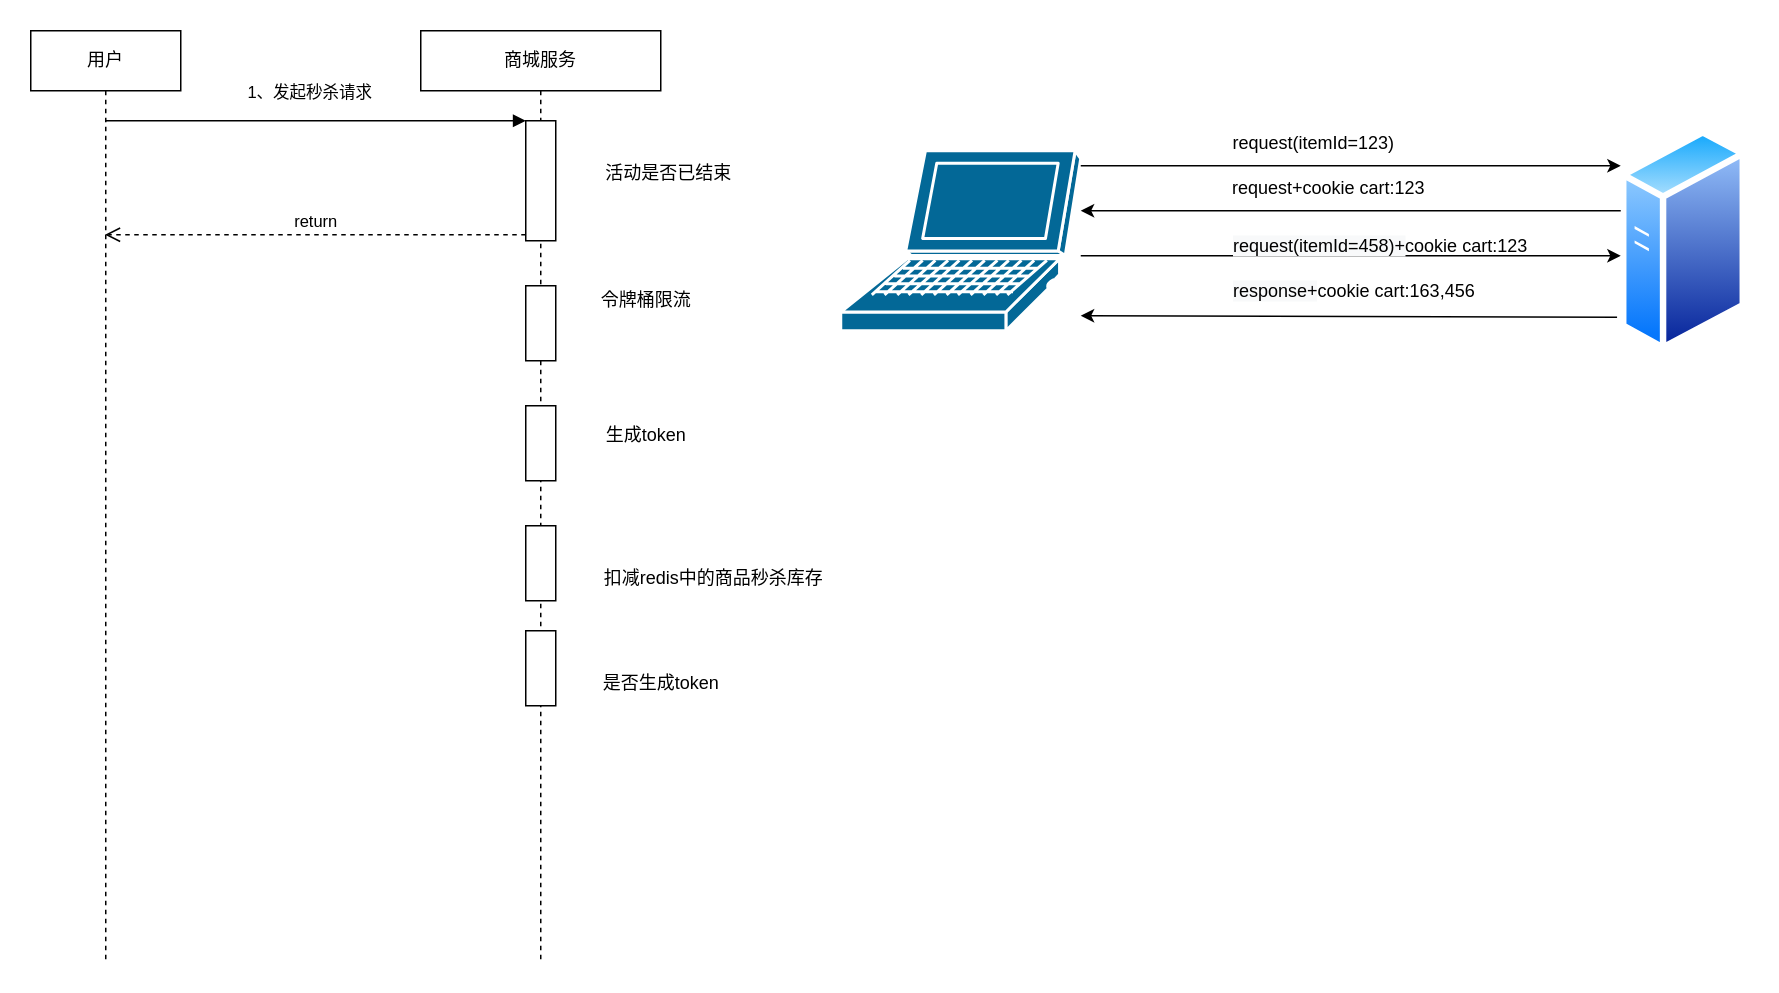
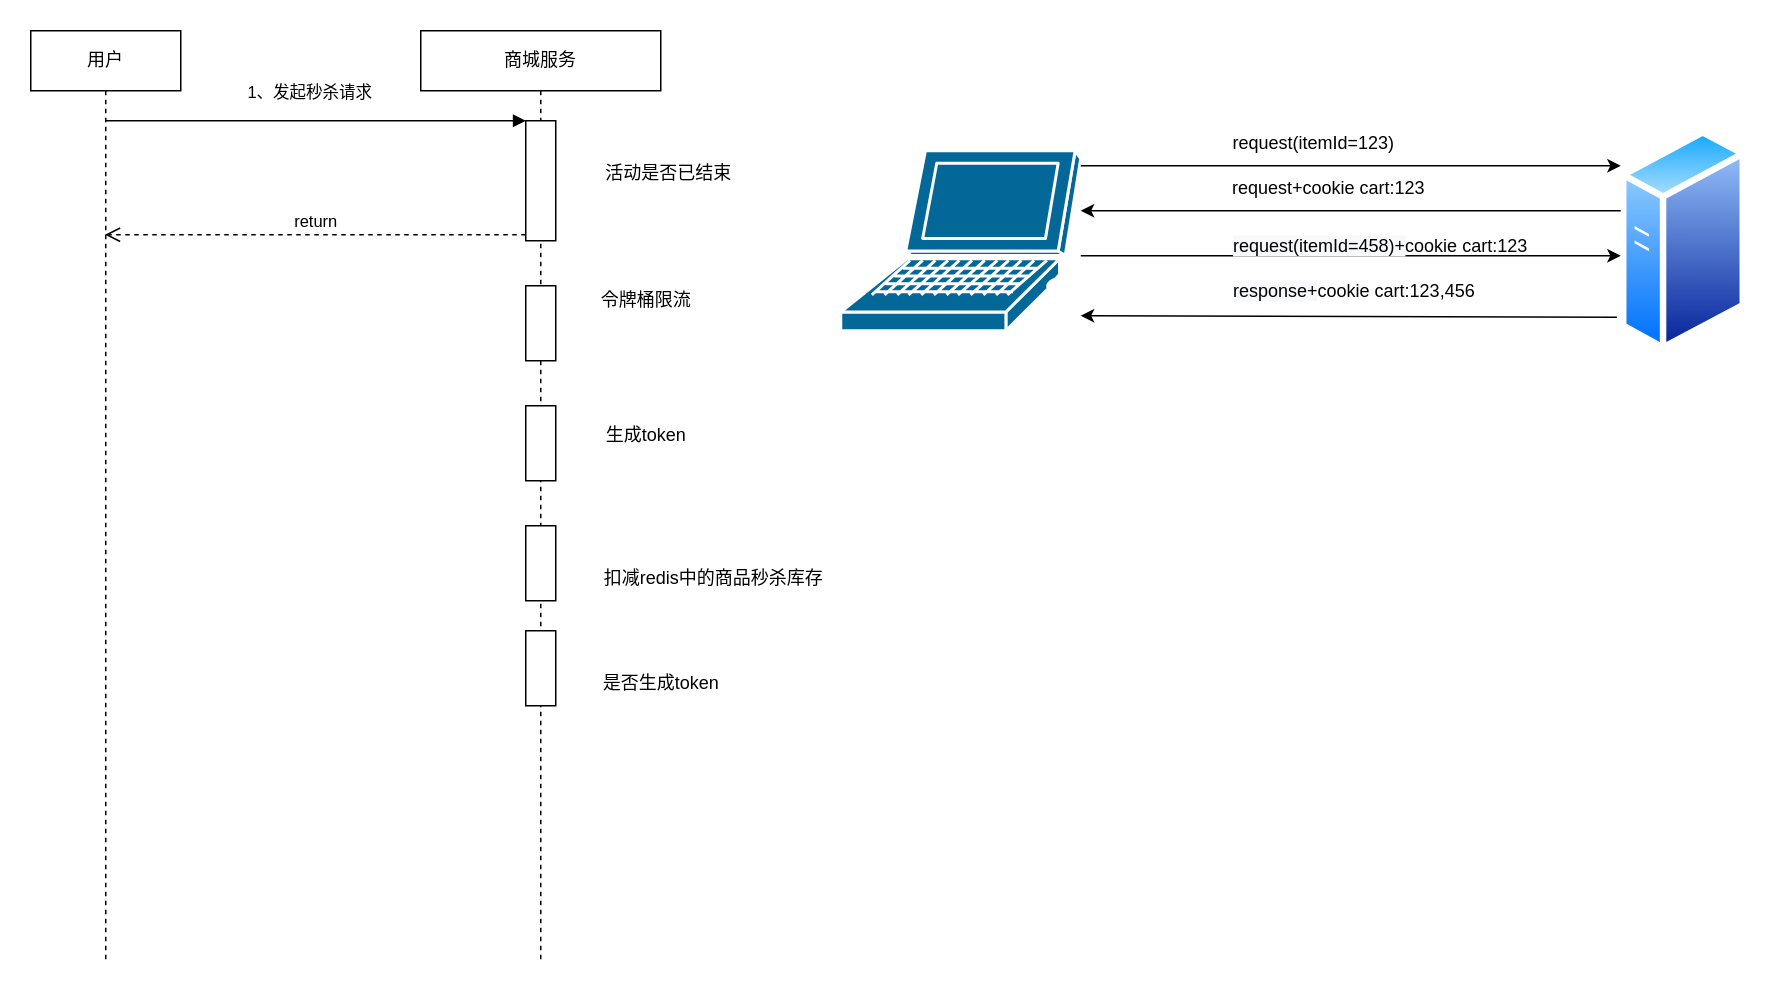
  <mxCell id="0" />
  <mxCell id="1" parent="0" />
  <mxCell id="2" value="用户" style="shape=umlLifeline;perimeter=lifelinePerimeter;whiteSpace=wrap;html=1;container=1;collapsible=0;recursiveResize=0;outlineConnect=0;" parent="1" vertex="1"><mxGeometry x="20" y="20" width="100" height="620" as="geometry" /></mxCell>
  <mxCell id="3" value="商城服务" style="shape=umlLifeline;perimeter=lifelinePerimeter;whiteSpace=wrap;html=1;container=1;collapsible=0;recursiveResize=0;outlineConnect=0;" parent="1" vertex="1"><mxGeometry x="280" y="20" width="160" height="620" as="geometry" /></mxCell>
  <mxCell id="4" value="" style="html=1;points=[];perimeter=orthogonalPerimeter;" parent="3" vertex="1"><mxGeometry x="70" y="60" width="20" height="80" as="geometry" /></mxCell>
  <mxCell id="5" value="" style="rounded=0;whiteSpace=wrap;html=1;" vertex="1" parent="3"><mxGeometry x="70" y="170" width="20" height="50" as="geometry" /></mxCell>
  <mxCell id="6" value="" style="rounded=0;whiteSpace=wrap;html=1;" vertex="1" parent="3"><mxGeometry x="70" y="250" width="20" height="50" as="geometry" /></mxCell>
  <mxCell id="7" value="" style="rounded=0;whiteSpace=wrap;html=1;" vertex="1" parent="3"><mxGeometry x="70" y="330" width="20" height="50" as="geometry" /></mxCell>
  <mxCell id="8" value="" style="rounded=0;whiteSpace=wrap;html=1;" vertex="1" parent="3"><mxGeometry x="70" y="400" width="20" height="50" as="geometry" /></mxCell>
  <mxCell id="9" value="1、发起秒杀请求" style="html=1;verticalAlign=bottom;endArrow=block;entryX=0;entryY=0;rounded=0;" parent="1" source="2" target="4" edge="1"><mxGeometry x="-0.033" y="10" relative="1" as="geometry"><mxPoint x="270" y="80" as="sourcePoint" /><Array as="points"><mxPoint x="190" y="80" /></Array><mxPoint as="offset" /></mxGeometry></mxCell>
  <mxCell id="10" value="return" style="html=1;verticalAlign=bottom;endArrow=open;dashed=1;endSize=8;exitX=0;exitY=0.95;rounded=0;" parent="1" source="4" target="2" edge="1"><mxGeometry relative="1" as="geometry"><mxPoint x="270" y="156" as="targetPoint" /></mxGeometry></mxCell>
  <mxCell id="11" value="" style="shape=mxgraph.cisco.computers_and_peripherals.laptop;sketch=0;html=1;pointerEvents=1;dashed=0;fillColor=#036897;strokeColor=#ffffff;strokeWidth=2;verticalLabelPosition=bottom;verticalAlign=top;align=center;outlineConnect=0;" parent="1" vertex="1"><mxGeometry x="560" y="100" width="160" height="120" as="geometry" /></mxCell>
  <mxCell id="12" value="" style="aspect=fixed;perimeter=ellipsePerimeter;html=1;align=center;shadow=0;dashed=0;spacingTop=3;image;image=img/lib/active_directory/generic_server.svg;" parent="1" vertex="1"><mxGeometry x="1080" y="85" width="84" height="150" as="geometry" /></mxCell>
  <mxCell id="13" value="" style="endArrow=classic;html=1;rounded=0;" edge="1" parent="1"><mxGeometry relative="1" as="geometry"><mxPoint x="720" y="110" as="sourcePoint" /><mxPoint x="1080" y="110" as="targetPoint" /></mxGeometry></mxCell>
  <mxCell id="14" value="" style="endArrow=classic;html=1;rounded=0;" edge="1" parent="1"><mxGeometry relative="1" as="geometry"><mxPoint x="1080" y="140" as="sourcePoint" /><mxPoint x="720" y="140" as="targetPoint" /></mxGeometry></mxCell>
  <mxCell id="15" value="" style="endArrow=classic;html=1;rounded=0;" edge="1" parent="1"><mxGeometry relative="1" as="geometry"><mxPoint x="720" y="170" as="sourcePoint" /><mxPoint x="1080" y="170" as="targetPoint" /></mxGeometry></mxCell>
  <mxCell id="16" value="" style="endArrow=classic;html=1;rounded=0;exitX=-0.029;exitY=0.84;exitDx=0;exitDy=0;exitPerimeter=0;" edge="1" parent="1" source="12"><mxGeometry relative="1" as="geometry"><mxPoint x="1070" y="210" as="sourcePoint" /><mxPoint x="720" y="210" as="targetPoint" /></mxGeometry></mxCell>
  <mxCell id="17" value="request(itemId=123)" style="text;html=1;align=center;verticalAlign=middle;resizable=0;points=[];autosize=1;strokeColor=none;fillColor=none;" vertex="1" parent="1"><mxGeometry x="810" y="80" width="130" height="30" as="geometry" /></mxCell>
  <mxCell id="18" value="request+cookie cart:123" style="text;html=1;align=center;verticalAlign=middle;resizable=0;points=[];autosize=1;strokeColor=none;fillColor=none;" vertex="1" parent="1"><mxGeometry x="810" y="110" width="150" height="30" as="geometry" /></mxCell>
  <mxCell id="19" value="&lt;span style=&quot;color: rgb(0, 0, 0); font-family: Helvetica; font-size: 12px; font-style: normal; font-variant-ligatures: normal; font-variant-caps: normal; font-weight: 400; letter-spacing: normal; orphans: 2; text-align: center; text-indent: 0px; text-transform: none; widows: 2; word-spacing: 0px; -webkit-text-stroke-width: 0px; background-color: rgb(248, 249, 250); text-decoration-thickness: initial; text-decoration-style: initial; text-decoration-color: initial; float: none; display: inline !important;&quot;&gt;request(itemId=458)+&lt;/span&gt;&lt;span style=&quot;text-align: center;&quot;&gt;cookie cart:123&lt;/span&gt;" style="text;whiteSpace=wrap;html=1;" vertex="1" parent="1"><mxGeometry x="820" y="150" width="230" height="40" as="geometry" /></mxCell>
- <mxCell id="20" value="&lt;span style=&quot;color: rgb(0, 0, 0); font-family: Helvetica; font-size: 12px; font-style: normal; font-variant-ligatures: normal; font-variant-caps: normal; font-weight: 400; letter-spacing: normal; orphans: 2; text-align: center; text-indent: 0px; text-transform: none; widows: 2; word-spacing: 0px; -webkit-text-stroke-width: 0px; background-color: rgb(248, 249, 250); text-decoration-thickness: initial; text-decoration-style: initial; text-decoration-color: initial; float: none; display: inline !important;&quot;&gt;response+&lt;/span&gt;&lt;span style=&quot;text-align: center;&quot;&gt;cookie cart:163,456&lt;/span&gt;" style="text;whiteSpace=wrap;html=1;" vertex="1" parent="1"><mxGeometry x="820" y="180" width="230" height="40" as="geometry" /></mxCell>
+ <mxCell id="20" value="&lt;span style=&quot;color: rgb(0, 0, 0); font-family: Helvetica; font-size: 12px; font-style: normal; font-variant-ligatures: normal; font-variant-caps: normal; font-weight: 400; letter-spacing: normal; orphans: 2; text-align: center; text-indent: 0px; text-transform: none; widows: 2; word-spacing: 0px; -webkit-text-stroke-width: 0px; background-color: rgb(248, 249, 250); text-decoration-thickness: initial; text-decoration-style: initial; text-decoration-color: initial; float: none; display: inline !important;&quot;&gt;response+&lt;/span&gt;&lt;span style=&quot;text-align: center;&quot;&gt;cookie cart:123,456&lt;/span&gt;" style="text;whiteSpace=wrap;html=1;" vertex="1" parent="1"><mxGeometry x="820" y="180" width="230" height="40" as="geometry" /></mxCell>
  <mxCell id="21" value="活动是否已结束" style="text;html=1;align=center;verticalAlign=middle;resizable=0;points=[];autosize=1;strokeColor=none;fillColor=none;" vertex="1" parent="1"><mxGeometry x="390" y="100" width="110" height="30" as="geometry" /></mxCell>
  <mxCell id="22" value="令牌桶限流" style="text;html=1;align=center;verticalAlign=middle;resizable=0;points=[];autosize=1;strokeColor=none;fillColor=none;" vertex="1" parent="1"><mxGeometry x="390" y="185" width="80" height="30" as="geometry" /></mxCell>
  <mxCell id="23" value="生成token" style="text;html=1;align=center;verticalAlign=middle;resizable=0;points=[];autosize=1;strokeColor=none;fillColor=none;" vertex="1" parent="1"><mxGeometry x="390" y="275" width="80" height="30" as="geometry" /></mxCell>
  <mxCell id="24" value="扣减redis中的商品秒杀库存" style="text;html=1;align=center;verticalAlign=middle;resizable=0;points=[];autosize=1;strokeColor=none;fillColor=none;" vertex="1" parent="1"><mxGeometry x="390" y="370" width="170" height="30" as="geometry" /></mxCell>
  <mxCell id="25" value="是否生成token" style="text;html=1;align=center;verticalAlign=middle;resizable=0;points=[];autosize=1;strokeColor=none;fillColor=none;" vertex="1" parent="1"><mxGeometry x="390" y="440" width="100" height="30" as="geometry" /></mxCell>
